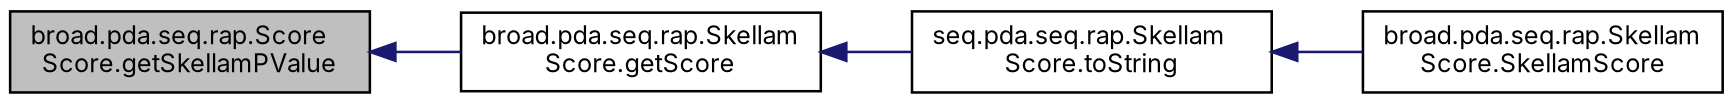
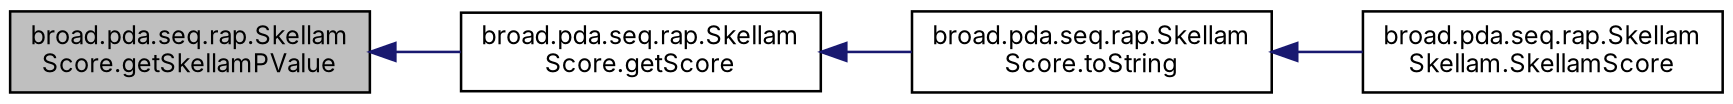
  digraph {
    fontname=Inter
    rankdir=LR
    node [color=black fillcolor=white fontname=Inter fontsize=10 shape=record style=filled]
    edge [color=midnightblue dir=back fontname=Inter fontsize=10 labelfontname=Helvetica labelfontsize=10 style=solid]
-   n1 [fillcolor=grey75 fontcolor=black height=0.2 label="broad.pda.seq.rap.Score\lScore.getSkellamPValue" width=0.4]
+   n1 [fillcolor=grey75 fontcolor=black height=0.2 label="broad.pda.seq.rap.Skellam\lScore.getSkellamPValue" width=0.4]
    n2 [height=0.2 label="broad.pda.seq.rap.Skellam\lScore.getScore" width=0.4]
-   n3 [height=0.2 label="broad.pda.seq.rap.Skellam\lScore.SkellamScore" width=0.4]
-   n4 [height=0.2 label="seq.pda.seq.rap.Skellam\lScore.toString" width=0.4]
+   n3 [height=0.2 label="broad.pda.seq.rap.Skellam\lSkellam.SkellamScore" width=0.4]
+   n4 [height=0.2 label="broad.pda.seq.rap.Skellam\lScore.toString" width=0.4]
    n1 -> n2
    n2 -> n4
    n4 -> n3
  }
